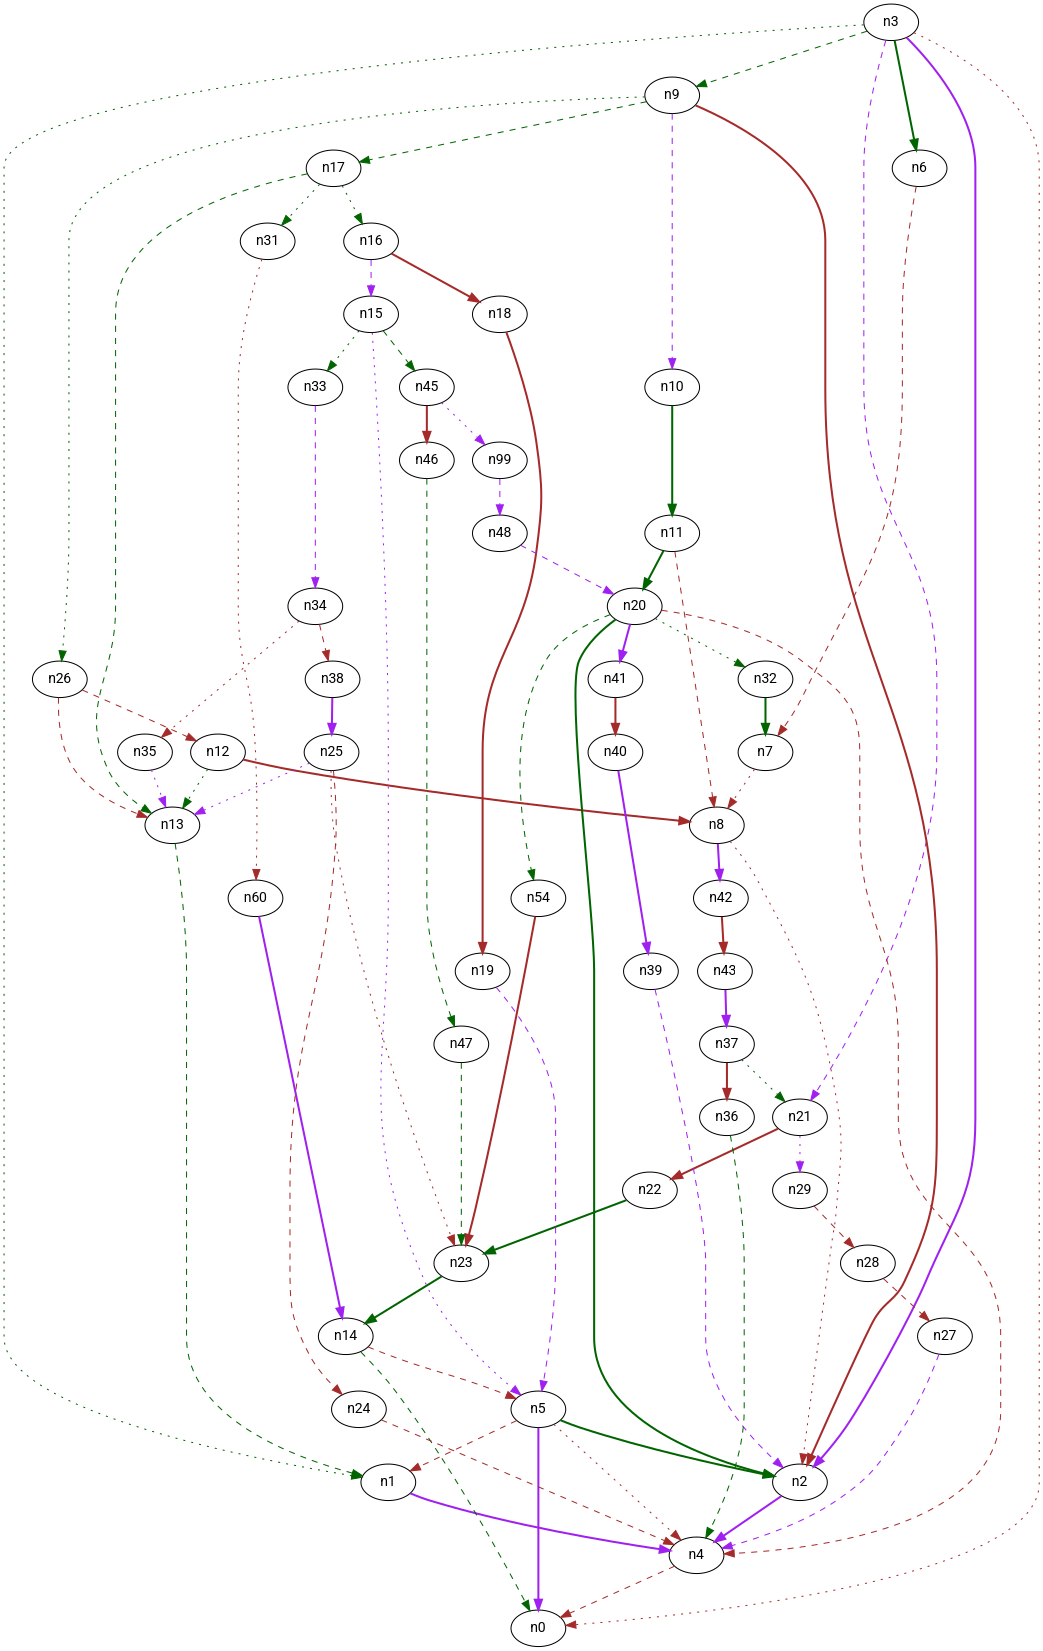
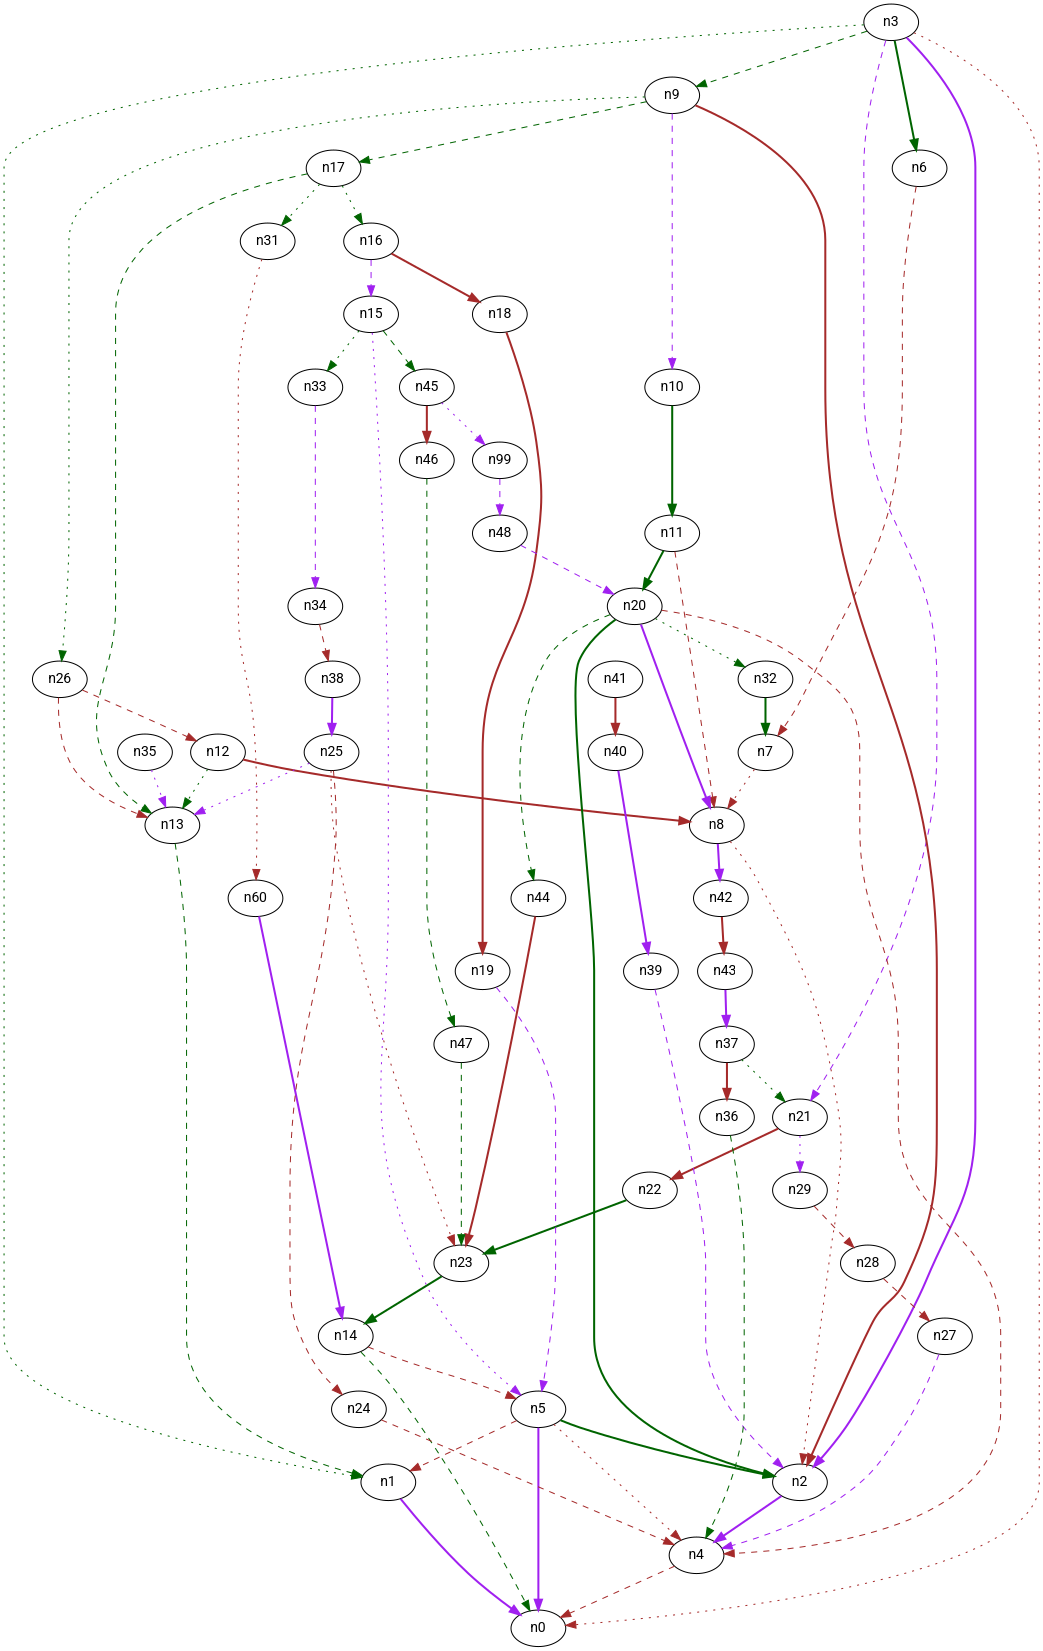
  digraph {
    fontname=Roboto
    node [fontname=Roboto]
    edge [color=brown fontname=Roboto style=dashed]
    n1
    n4
    n0
    n2
    n3
    n6
    n9
    n21
    n7
    n10
    n17
    n26
    n22
    n29
    n8
    n11
    n13
    n16
    n31
    n12
    n23
    n28
    n5
    n42
    n43
    n37
    n20
    n15
    n18
    n30 [label=n60]
    n32
    n41
-   n44 [label=n54]
+   n44
    n40
    n14
    n33
    n45
    n34
    n46
    n49 [label=n99]
    n35
    n38
    n47
    n48
    n19
    n39
    n27
    n24
    n25
    n36
-   n1 -> n4 [color=purple style=bold]
+   n1 -> n0 [color=purple style=bold]
    n4 -> n0
    n2 -> n4 [color=purple style=bold]
    n3 -> n1 [color=darkgreen style=dotted]
    n3 -> n0 [style=dotted]
    n3 -> n2 [color=purple style=bold]
    n3 -> n6 [color=darkgreen style=bold]
    n3 -> n9 [color=darkgreen]
    n3 -> n21 [color=purple]
    n6 -> n7
    n9 -> n2 [style=bold]
    n9 -> n10 [color=purple]
    n9 -> n17 [color=darkgreen]
    n9 -> n26 [color=darkgreen style=dotted]
    n21 -> n22 [style=bold]
    n21 -> n29 [color=purple style=dotted]
    n7 -> n8 [style=dotted]
    n10 -> n11 [color=darkgreen style=bold]
    n17 -> n13 [color=darkgreen]
    n17 -> n16 [color=darkgreen style=dotted]
    n17 -> n31 [color=darkgreen style=dotted]
    n26 -> n13
    n26 -> n12
    n22 -> n23 [color=darkgreen style=bold]
    n29 -> n28
    n8 -> n2 [style=dotted]
    n8 -> n42 [color=purple style=bold]
    n11 -> n8
    n11 -> n20 [color=darkgreen style=bold]
    n13 -> n1 [color=darkgreen]
    n16 -> n15 [color=purple]
    n16 -> n18 [style=bold]
    n31 -> n30 [style=dotted]
    n12 -> n8 [style=bold]
    n12 -> n13 [color=darkgreen style=dotted]
    n23 -> n14 [color=darkgreen style=bold]
    n28 -> n27
    n5 -> n1
    n5 -> n4 [style=dotted]
    n5 -> n0 [color=purple style=bold]
    n5 -> n2 [color=darkgreen style=bold]
    n42 -> n43 [style=bold]
    n43 -> n37 [color=purple style=bold]
    n37 -> n21 [color=darkgreen style=dotted]
    n37 -> n36 [style=bold]
    n20 -> n4
    n20 -> n2 [color=darkgreen style=bold]
    n20 -> n32 [color=darkgreen style=dotted]
-   n20 -> n41 [color=purple style=bold]
+   n20 -> n8 [color=purple style=bold]
    n20 -> n44 [color=darkgreen]
    n15 -> n5 [color=purple style=dotted]
    n15 -> n33 [color=darkgreen style=dotted]
    n15 -> n45 [color=darkgreen]
    n18 -> n19 [style=bold]
    n30 -> n14 [color=purple style=bold]
    n32 -> n7 [color=darkgreen style=bold]
    n41 -> n40 [style=bold]
    n44 -> n23 [style=bold]
    n40 -> n39 [color=purple style=bold]
    n14 -> n0 [color=darkgreen]
    n14 -> n5
    n33 -> n34 [color=purple]
    n45 -> n46 [style=bold]
    n45 -> n49 [color=purple style=dotted]
-   n34 -> n35 [style=dotted]
    n34 -> n38
    n46 -> n47 [color=darkgreen]
    n49 -> n48 [color=purple]
    n35 -> n13 [color=purple style=dotted]
    n38 -> n25 [color=purple style=bold]
    n47 -> n23 [color=darkgreen]
    n48 -> n20 [color=purple]
    n19 -> n5 [color=purple]
    n39 -> n2 [color=purple]
    n27 -> n4 [color=purple]
    n24 -> n4
    n25 -> n13 [color=purple style=dotted]
    n25 -> n23 [style=dotted]
    n25 -> n24
    n36 -> n4 [color=darkgreen]
  }
